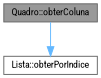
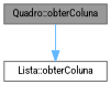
  digraph {
    rankdir=TB
    fontname="Roboto Condensed"
    node [fontname="Roboto Condensed" fontsize=10 shape=box style=filled]
    n1 [color=gray40 fillcolor=grey60 fontcolor=black height=0.2 label="Quadro::obterColuna" width=0.4]
-   n2 [color=grey40 fillcolor=white height=0.2 label="Lista::obterPorIndice" width=0.4]
+   n2 [color=grey40 fillcolor=white height=0.2 label="Lista::obterColuna" width=0.4]
    n1 -> n2 [color=steelblue1 fontname="Roboto Condensed" fontsize=10 labelfontname=Helvetica labelfontsize=10 style=solid]
  }
